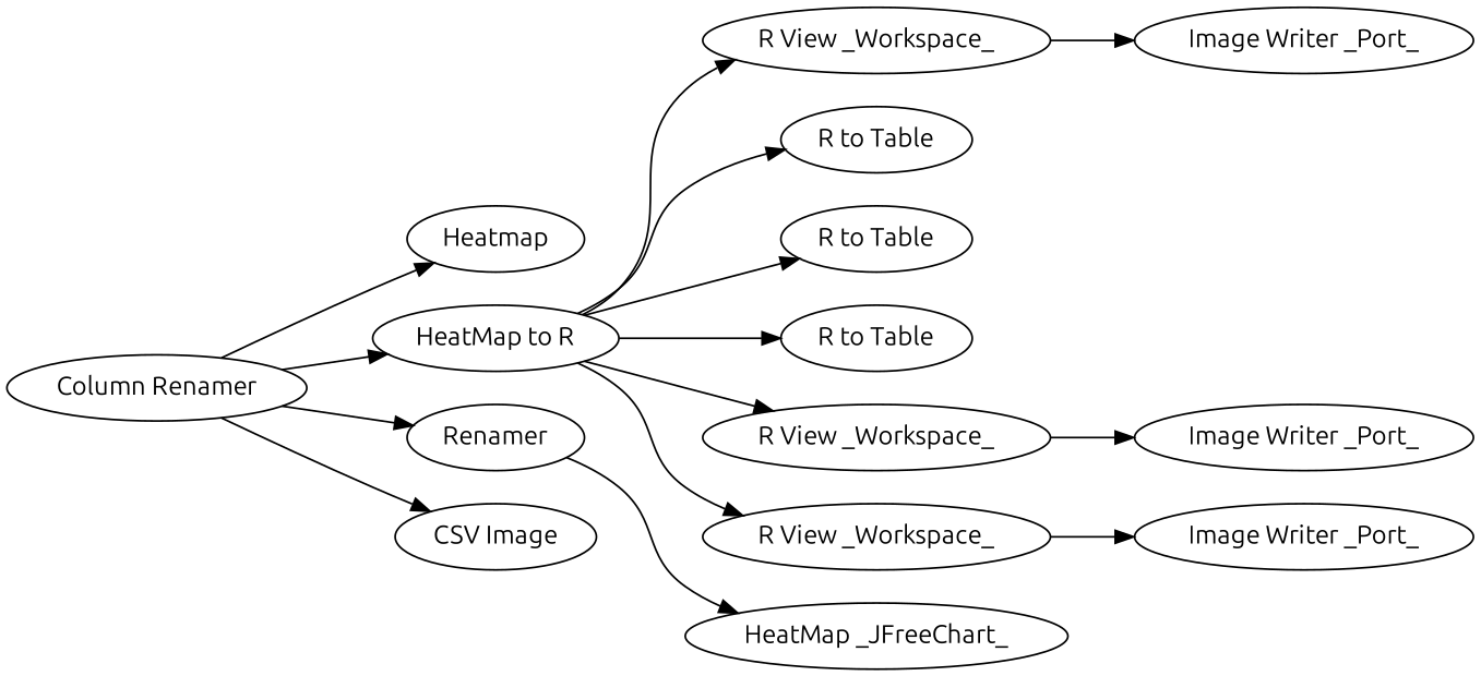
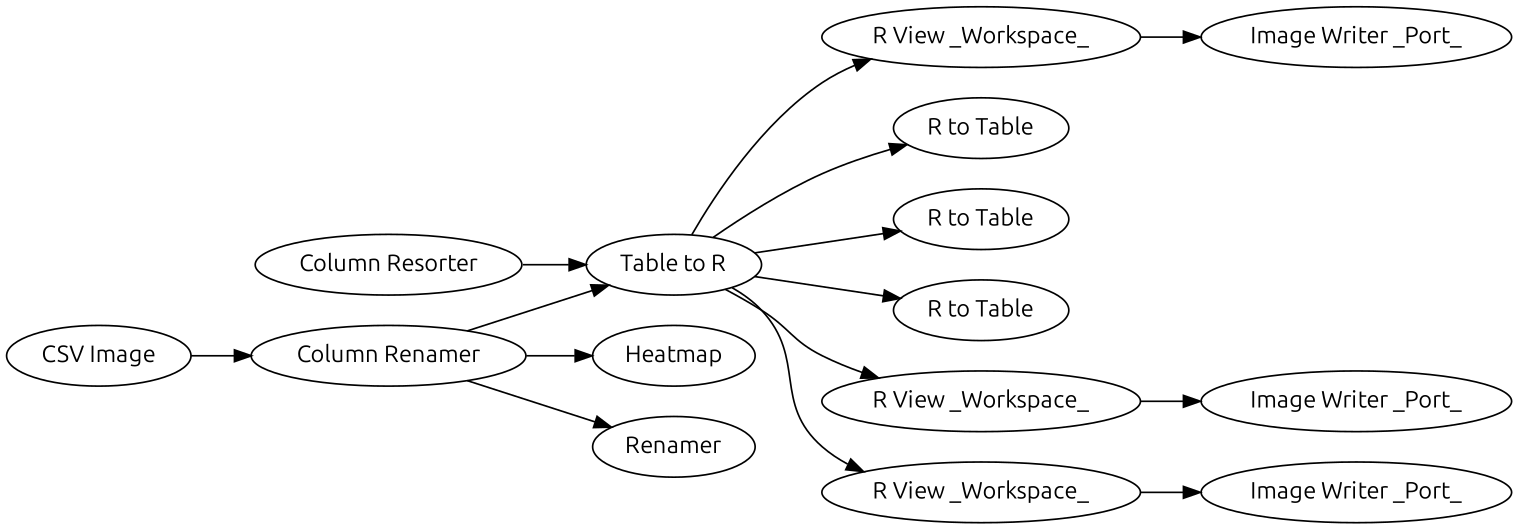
  digraph {
    fontname=Ubuntu
    rankdir=LR
    node [fontname=Ubuntu]
    edge [fontname=Ubuntu]
-   n1 [label="HeatMap _JFreeChart_"]
    n2 [label=Heatmap]
    n3 [label="R View _Workspace_"]
    n4 [label="Image Writer _Port_"]
-   n5 [label="HeatMap to R"]
+   n5 [label="Table to R"]
    n6 [label="R to Table"]
    n7 [label="R to Table"]
    n8 [label="R to Table"]
    n9 [label="R View _Workspace_"]
    n10 [label="R View _Workspace_"]
    n11 [label="Image Writer _Port_"]
    n12 [label="Image Writer _Port_"]
    n13 [label=Renamer]
+   n14 [label="Column Resorter"]
    n15 [label="CSV Image"]
    n16 [label="Column Renamer"]
    n3 -> n4
    n5 -> n3
    n5 -> n6
    n5 -> n7
    n5 -> n8
    n5 -> n9
    n5 -> n10
    n9 -> n11
    n10 -> n12
-   n13 -> n1
-   n16 -> n15
+   n14 -> n5
+   n15 -> n16
    n16 -> n2
    n16 -> n5
    n16 -> n13
  }
